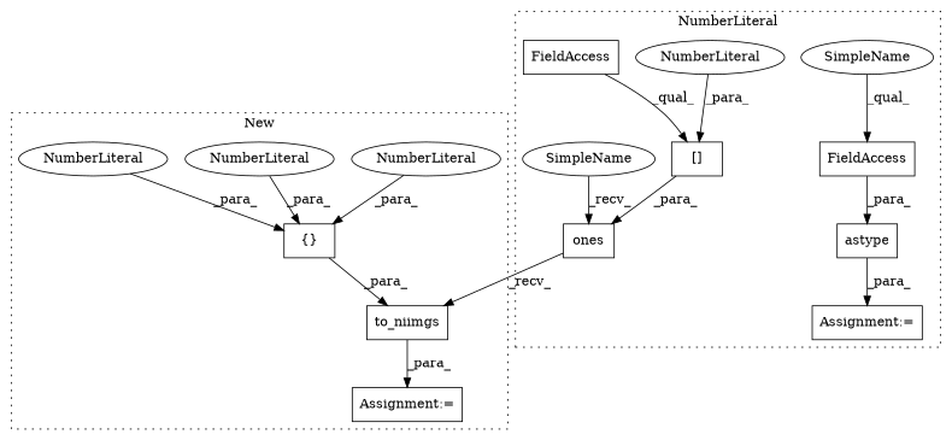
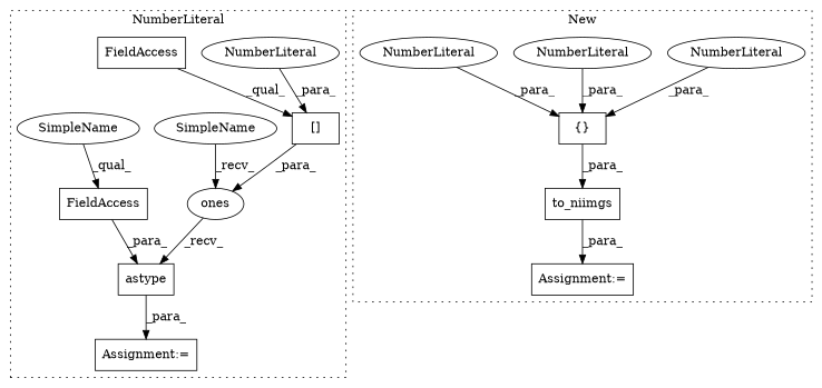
  digraph {
    node [a=34 l=1 s=6275 shape=box]
    n1 [a=2 l="8,1" label="[]" s="6256,6265"]
    n2 [label=NumberLiteral s=6264 shape=ellipse]
    n3 [a=22 l=7 label=FieldAccess s=6256]
-   n4 [a=32 l="5,1" label=ones s="6251,6266"]
+   n4 [a=32 l="5,1" label=ones s="6251,6266" shape=ellipse]
    n5 [a=22 l=10 label=FieldAccess]
    n6 [a=32 l="7,1" label=astype s="6268,6285"]
    n7 [a=7 label="Assignment:=" s=6244]
    n8 [a=42 l=5 label=SimpleName s=6245 shape=ellipse]
    n9 [a=42 l=5 label=SimpleName shape=ellipse]
    n10 [a=32 l="10,1" label=to_niimgs s="6424,6452"]
    n11 [a=7 l=2 label="Assignment:=" s=6422]
    n12 [a=4 l="1,1" label="{}" s="6445,6451"]
    n13 [label=NumberLiteral s=6450 shape=ellipse]
    n14 [label=NumberLiteral s=6448 shape=ellipse]
    n15 [label=NumberLiteral s=6446 shape=ellipse]
    subgraph cluster_1 {
      label=NumberLiteral
      style=dotted
      n1
      n2
      n3
      n4
      n5
      n6
      n7
      n8
      n9
    }
    subgraph cluster_2 {
      label=New
      style=dotted
      n10
      n11
      n12
      n13
      n14
      n15
    }
    n1 -> n4 [label=_para_]
    n2 -> n1 [label=_para_]
    n3 -> n1 [label=_qual_]
-   n4 -> n10 [label=_recv_]
+   n4 -> n6 [label=_recv_]
    n5 -> n6 [label=_para_]
    n6 -> n7 [label=_para_]
    n8 -> n4 [label=_recv_]
    n9 -> n5 [label=_qual_]
    n10 -> n11 [label=_para_]
    n12 -> n10 [label=_para_]
    n13 -> n12 [label=_para_]
    n14 -> n12 [label=_para_]
    n15 -> n12 [label=_para_]
  }
